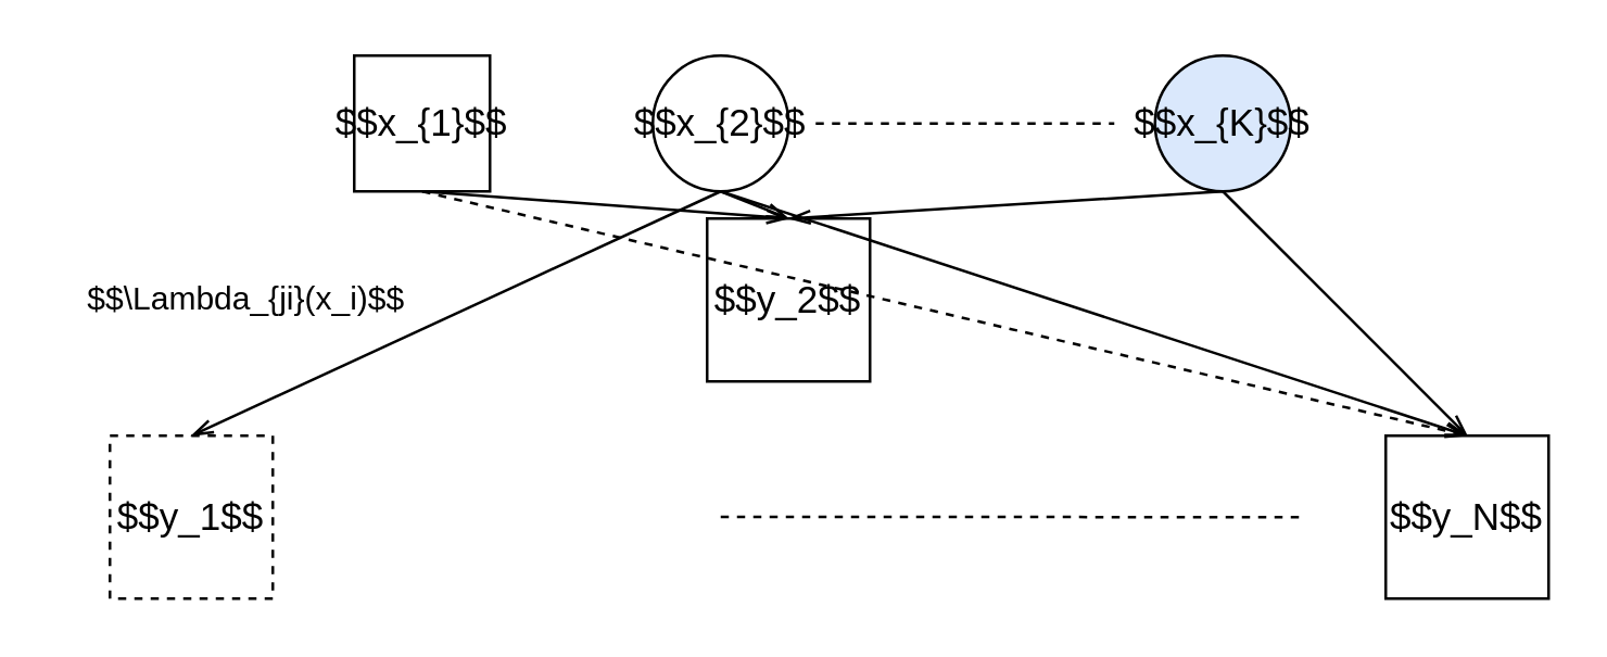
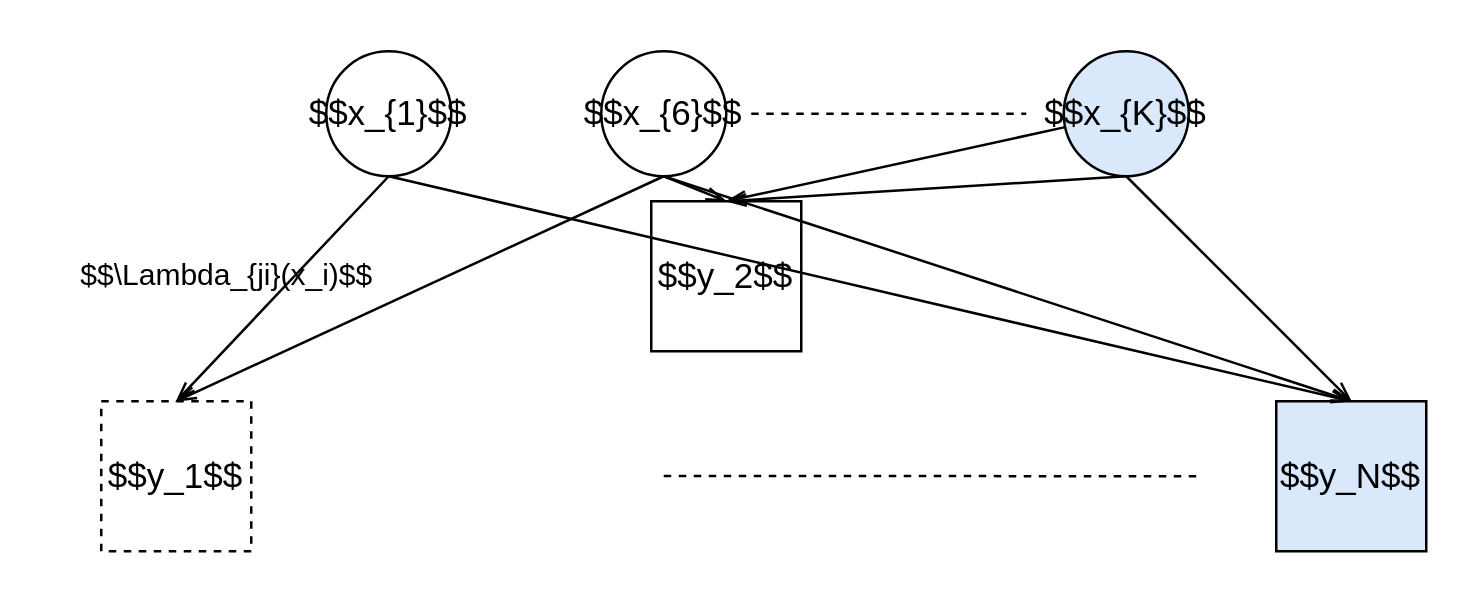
  <mxCell id="0" />
  <mxCell id="1" parent="0" />
- <mxCell id="2" value="&lt;font style=&quot;font-size: 14px;&quot;&gt;$$x_{1}$$&lt;/font&gt;" style="whiteSpace=wrap;html=1;rounded=0;" parent="1" vertex="1"><mxGeometry x="130" y="20" width="50" height="50" as="geometry" /></mxCell>
- <mxCell id="3" value="&lt;font style=&quot;font-size: 14px;&quot;&gt;$$x_{2}$$&lt;/font&gt;" style="ellipse;whiteSpace=wrap;html=1;" parent="1" vertex="1"><mxGeometry x="240" y="20" width="50" height="50" as="geometry" /></mxCell>
+ <mxCell id="2" value="&lt;font style=&quot;font-size: 14px;&quot;&gt;$$x_{1}$$&lt;/font&gt;" style="ellipse;whiteSpace=wrap;html=1;" parent="1" vertex="1"><mxGeometry x="130" y="20" width="50" height="50" as="geometry" /></mxCell>
+ <mxCell id="3" value="&lt;font style=&quot;font-size: 14px;&quot;&gt;$$x_{6}$$&lt;/font&gt;" style="ellipse;whiteSpace=wrap;html=1;" parent="1" vertex="1"><mxGeometry x="240" y="20" width="50" height="50" as="geometry" /></mxCell>
  <mxCell id="4" value="&lt;font style=&quot;font-size: 14px;&quot;&gt;$$x_{K}$$&lt;/font&gt;" style="ellipse;whiteSpace=wrap;html=1;fillColor=#dae8fc;" parent="1" vertex="1"><mxGeometry x="425" y="20" width="50" height="50" as="geometry" /></mxCell>
  <mxCell id="5" value="&lt;font style=&quot;font-size: 14px;&quot;&gt;$$y_1$$&lt;/font&gt;" style="rounded=0;whiteSpace=wrap;html=1;dashed=1;" parent="1" vertex="1"><mxGeometry x="40" y="160" width="60" height="60" as="geometry" /></mxCell>
  <mxCell id="6" value="&lt;font style=&quot;font-size: 14px;&quot;&gt;$$y_2$$&lt;/font&gt;" style="rounded=0;whiteSpace=wrap;html=1;" parent="1" vertex="1"><mxGeometry x="260" y="80" width="60" height="60" as="geometry" /></mxCell>
- <mxCell id="7" value="&lt;font style=&quot;font-size: 14px;&quot;&gt;$$y_N$$&lt;/font&gt;" style="rounded=0;whiteSpace=wrap;html=1;" parent="1" vertex="1"><mxGeometry x="510" y="160" width="60" height="60" as="geometry" /></mxCell>
+ <mxCell id="7" value="&lt;font style=&quot;font-size: 14px;&quot;&gt;$$y_N$$&lt;/font&gt;" style="rounded=0;whiteSpace=wrap;html=1;fillColor=#dae8fc;" parent="1" vertex="1"><mxGeometry x="510" y="160" width="60" height="60" as="geometry" /></mxCell>
  <mxCell id="8" value="" style="endArrow=none;dashed=1;html=1;rounded=0;" parent="1" edge="1"><mxGeometry width="50" height="50" relative="1" as="geometry"><mxPoint x="300" y="45" as="sourcePoint" /><mxPoint x="410" y="45" as="targetPoint" /></mxGeometry></mxCell>
  <mxCell id="9" value="" style="endArrow=none;dashed=1;html=1;rounded=0;" parent="1" edge="1"><mxGeometry width="50" height="50" relative="1" as="geometry"><mxPoint x="265" y="189.87" as="sourcePoint" /><mxPoint x="480" y="190" as="targetPoint" /></mxGeometry></mxCell>
- <mxCell id="11" value="" style="endArrow=none;html=1;rounded=0;exitX=0.5;exitY=0;exitDx=0;exitDy=0;entryX=0.5;entryY=1;entryDx=0;entryDy=0;startArrow=openThin;startFill=0;endFill=0;strokeWidth=1;strokeColor=#000000;" parent="1" source="6" target="2" edge="1"><mxGeometry width="50" height="50" relative="1" as="geometry"><mxPoint x="80" y="170" as="sourcePoint" /><mxPoint x="160" y="80" as="targetPoint" /></mxGeometry></mxCell>
- <mxCell id="12" value="" style="endArrow=none;html=1;rounded=0;exitX=0.5;exitY=0;exitDx=0;exitDy=0;entryX=0.5;entryY=1;entryDx=0;entryDy=0;startArrow=openThin;startFill=0;endFill=0;strokeWidth=1;strokeColor=#000000;dashed=1;" parent="1" source="7" target="2" edge="1"><mxGeometry width="50" height="50" relative="1" as="geometry"><mxPoint x="130" y="170" as="sourcePoint" /><mxPoint x="210" y="80" as="targetPoint" /></mxGeometry></mxCell>
+ <mxCell id="10" value="" style="endArrow=none;html=1;rounded=0;exitX=0.5;exitY=0;exitDx=0;exitDy=0;entryX=0.5;entryY=1;entryDx=0;entryDy=0;startArrow=openThin;startFill=0;endFill=0;strokeWidth=1;strokeColor=#000000;" parent="1" source="5" target="2" edge="1"><mxGeometry width="50" height="50" relative="1" as="geometry"><mxPoint x="100" y="120" as="sourcePoint" /><mxPoint x="160" y="70" as="targetPoint" /></mxGeometry></mxCell>
+ <mxCell id="11" value="" style="endArrow=none;html=1;rounded=0;exitX=0.5;exitY=0;exitDx=0;exitDy=0;startArrow=openThin;startFill=0;endFill=0;strokeWidth=1;strokeColor=#000000;" parent="1" source="6" target="4" edge="1"><mxGeometry width="50" height="50" relative="1" as="geometry"><mxPoint x="80" y="170" as="sourcePoint" /><mxPoint x="160" y="80" as="targetPoint" /></mxGeometry></mxCell>
+ <mxCell id="12" value="" style="endArrow=none;html=1;rounded=0;exitX=0.5;exitY=0;exitDx=0;exitDy=0;entryX=0.5;entryY=1;entryDx=0;entryDy=0;startArrow=openThin;startFill=0;endFill=0;strokeWidth=1;strokeColor=#000000;" parent="1" source="7" target="2" edge="1"><mxGeometry width="50" height="50" relative="1" as="geometry"><mxPoint x="130" y="170" as="sourcePoint" /><mxPoint x="210" y="80" as="targetPoint" /></mxGeometry></mxCell>
  <mxCell id="13" value="" style="endArrow=none;html=1;rounded=0;exitX=0.5;exitY=0;exitDx=0;exitDy=0;entryX=0.5;entryY=1;entryDx=0;entryDy=0;startArrow=openThin;startFill=0;endFill=0;strokeWidth=1;strokeColor=#000000;" parent="1" source="5" target="3" edge="1"><mxGeometry width="50" height="50" relative="1" as="geometry"><mxPoint x="100" y="190" as="sourcePoint" /><mxPoint x="180" y="100" as="targetPoint" /></mxGeometry></mxCell>
  <mxCell id="14" value="" style="endArrow=none;html=1;rounded=0;exitX=0.5;exitY=0;exitDx=0;exitDy=0;entryX=0.5;entryY=1;entryDx=0;entryDy=0;startArrow=openThin;startFill=0;endFill=0;strokeWidth=1;strokeColor=#000000;" parent="1" source="6" target="3" edge="1"><mxGeometry width="50" height="50" relative="1" as="geometry"><mxPoint x="90" y="180" as="sourcePoint" /><mxPoint x="285" y="90" as="targetPoint" /></mxGeometry></mxCell>
  <mxCell id="15" value="" style="endArrow=none;html=1;rounded=0;exitX=0.5;exitY=0;exitDx=0;exitDy=0;entryX=0.5;entryY=1;entryDx=0;entryDy=0;startArrow=openThin;startFill=0;endFill=0;strokeWidth=1;strokeColor=#000000;" parent="1" source="7" target="3" edge="1"><mxGeometry width="50" height="50" relative="1" as="geometry"><mxPoint x="100" y="190" as="sourcePoint" /><mxPoint x="295" y="100" as="targetPoint" /></mxGeometry></mxCell>
  <mxCell id="16" value="" style="endArrow=none;html=1;rounded=0;exitX=0.5;exitY=0;exitDx=0;exitDy=0;startArrow=openThin;startFill=0;endFill=0;strokeWidth=1;strokeColor=#000000;" parent="1" source="6" edge="1"><mxGeometry width="50" height="50" relative="1" as="geometry"><mxPoint x="110" y="200" as="sourcePoint" /><mxPoint x="450" y="70" as="targetPoint" /></mxGeometry></mxCell>
  <mxCell id="17" value="" style="endArrow=none;html=1;rounded=0;entryX=0.5;entryY=1;entryDx=0;entryDy=0;startArrow=openThin;startFill=0;endFill=0;strokeWidth=1;strokeColor=#000000;" parent="1" target="4" edge="1"><mxGeometry width="50" height="50" relative="1" as="geometry"><mxPoint x="540" y="160" as="sourcePoint" /><mxPoint x="315" y="120" as="targetPoint" /></mxGeometry></mxCell>
  <mxCell id="18" value="$$\Lambda_{ji}(x_i)$$" style="text;html=1;align=center;verticalAlign=middle;resizable=0;points=[];autosize=1;strokeColor=none;fillColor=none;" vertex="1" parent="1"><mxGeometry x="20" y="95" width="140" height="30" as="geometry" /></mxCell>
